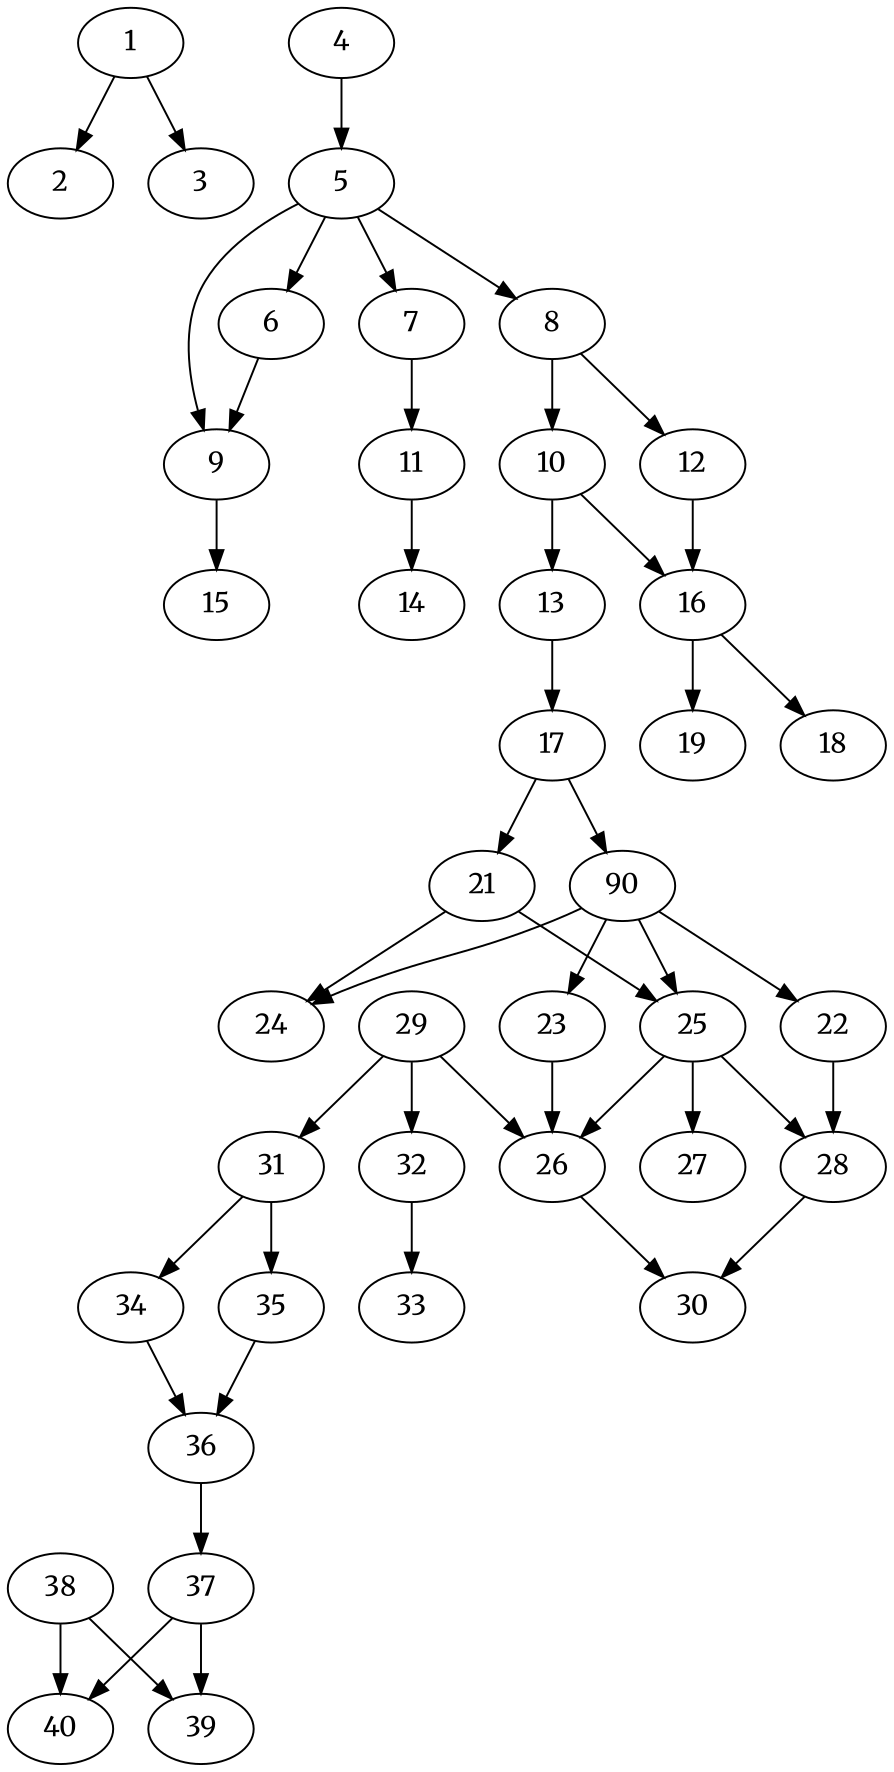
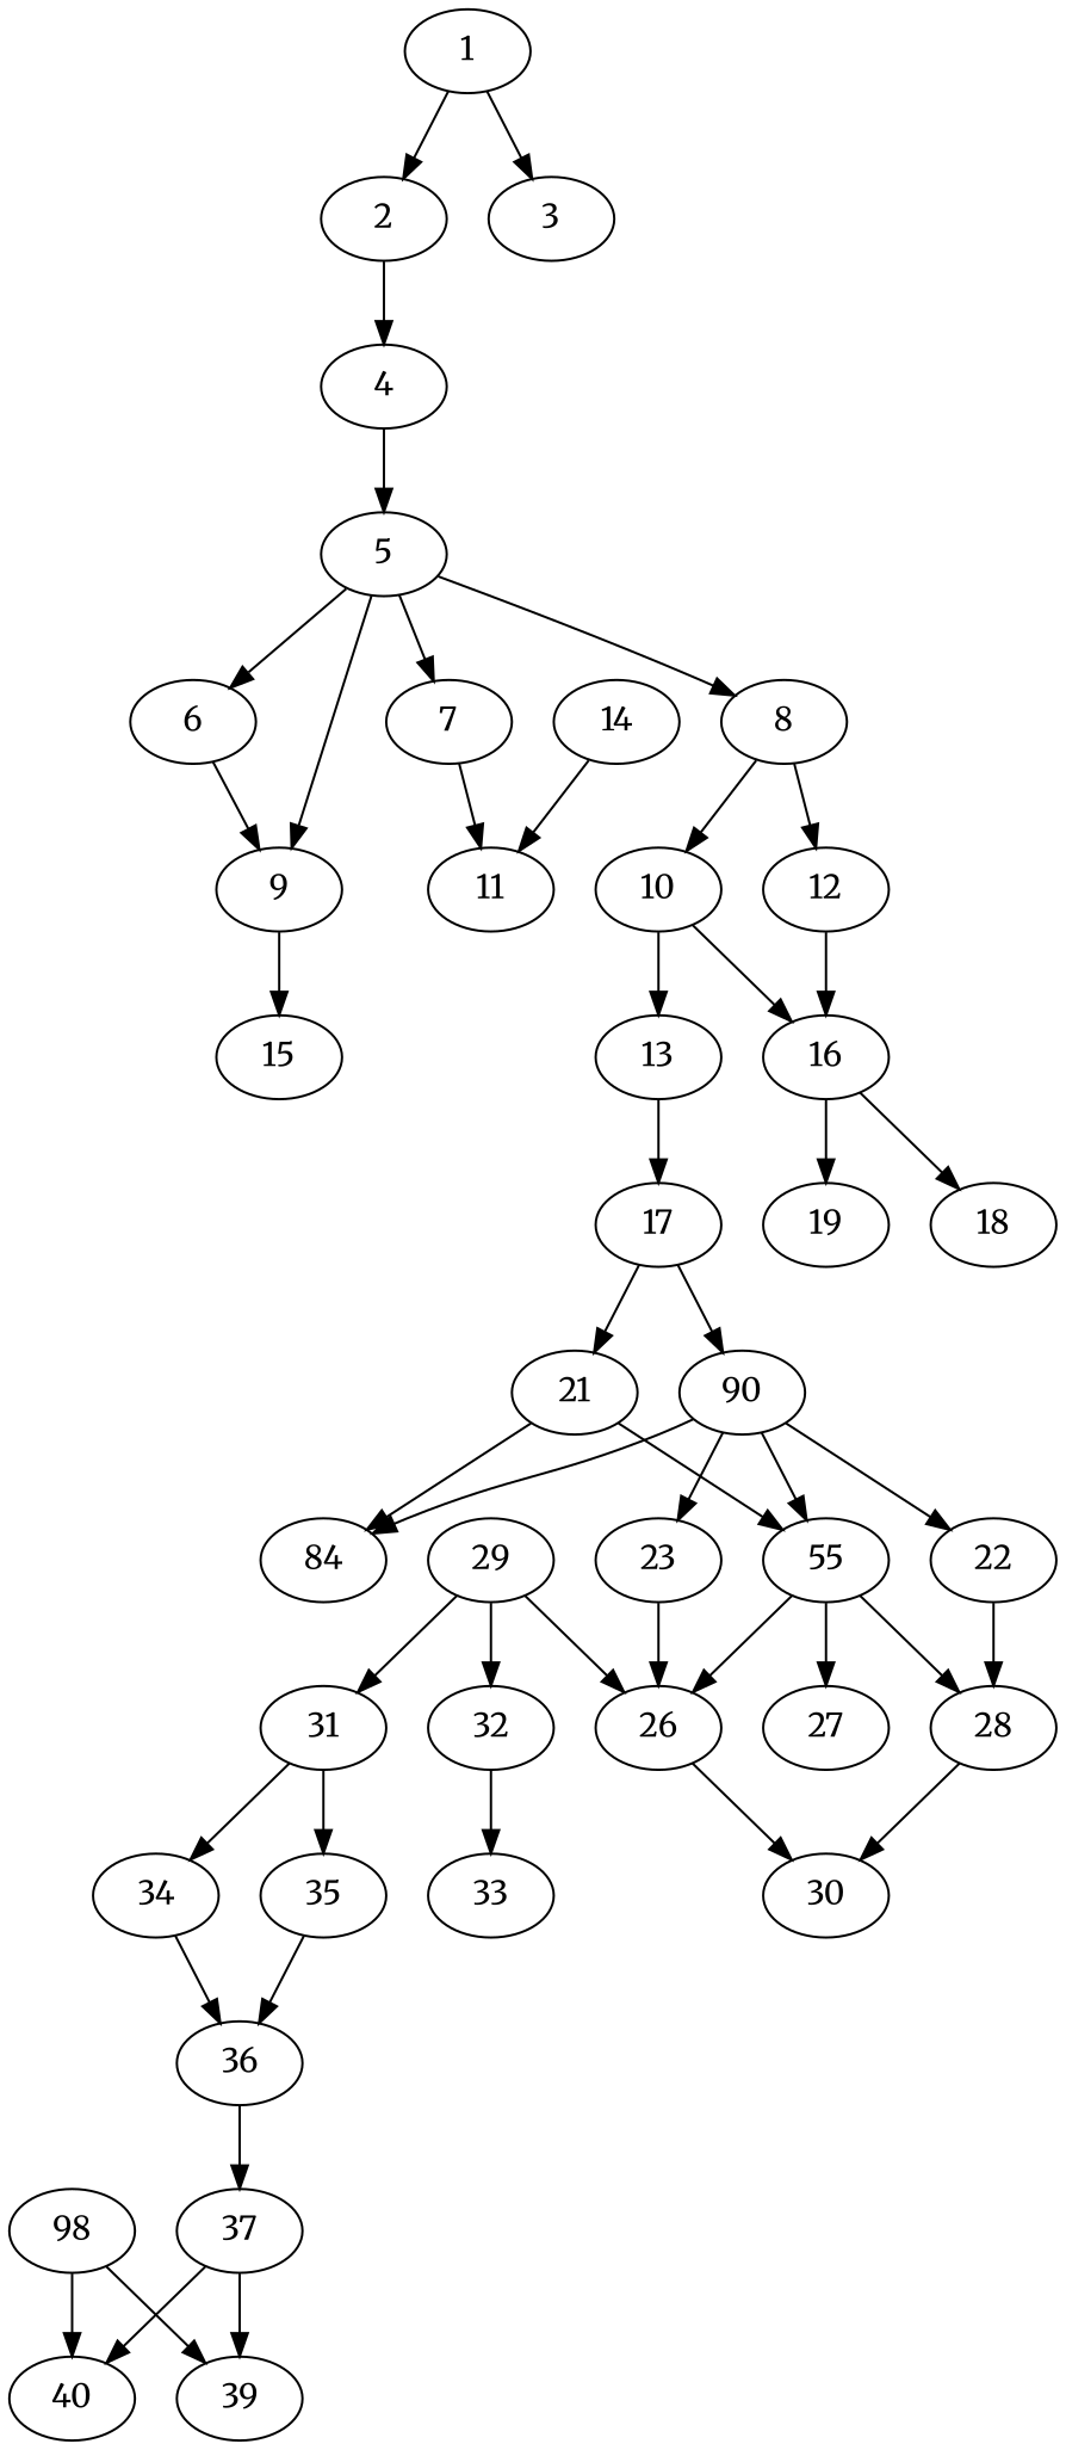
  digraph {
    fontname=Merriweather
    node [alpha=0.18 fontname=Merriweather]
    edge [fontname=Merriweather]
    1 [expect_size=48233472]
    2 [alpha=0.05 expect_size=47785984]
    3 [alpha=0.16 expect_size=36030464]
    4 [alpha=0.11 expect_size=8539136]
    5 [alpha=0.13 expect_size=42801152]
    6 [alpha=0.14 expect_size=6770688]
    7 [alpha=0.13 expect_size=42177536]
    8 [alpha=0.10 expect_size=26019840]
    9 [expect_size=52376576]
    11 [alpha=0.15 expect_size=27931648]
    10 [alpha=0.05 expect_size=40595456]
    12 [alpha=0.10 expect_size=22863872]
    15 [expect_size=51472384]
    14 [alpha=0.19 expect_size=25107456]
    13 [alpha=0.10 expect_size=33871872]
    16 [alpha=0.20 expect_size=35067904]
    17 [alpha=0.01 expect_size=21192704]
    18 [alpha=0.08 expect_size=50811904]
    19 [alpha=0.03 expect_size=27842560]
    n20 [expect_size=22654976 label=90]
    21 [alpha=0.12 expect_size=34318336]
    22 [alpha=0.04 expect_size=23099392]
    23 [alpha=0.08 expect_size=47219712]
-   24 [alpha=0.14 expect_size=22480896]
-   25 [alpha=0.16 expect_size=21099520]
+   24 [alpha=0.14 expect_size=22480896 label=84]
+   25 [alpha=0.16 expect_size=21099520 label=55]
    28 [alpha=0.05 expect_size=19123200]
    26 [alpha=0.19 expect_size=16846848]
    27 [expect_size=16734208]
    30 [alpha=0.14 expect_size=45038592]
    29 [alpha=0.12 expect_size=38404096]
    31 [alpha=0.06 expect_size=40887296]
    32 [alpha=0.05 expect_size=21756928]
    34 [alpha=0.16 expect_size=49785856]
    35 [alpha=0.15 expect_size=36660224]
    33 [alpha=0.16 expect_size=30188544]
    36 [alpha=0.07 expect_size=28368896]
    37 [alpha=0.06 expect_size=26440704]
    39 [alpha=0.12 expect_size=31699968]
    40 [alpha=0.07 expect_size=12427264]
-   38 [alpha=0.04 expect_size=20625408]
+   38 [alpha=0.04 expect_size=20625408 label=98]
    1 -> 2
    1 -> 3
+   2 -> 4
    4 -> 5
    5 -> 6
    5 -> 7
    5 -> 8
    5 -> 9
    6 -> 9
    7 -> 11
    8 -> 10
    8 -> 12
    9 -> 15
-   11 -> 14
+   14 -> 11
    10 -> 13
    10 -> 16
    12 -> 16
    13 -> 17
    16 -> 18
    16 -> 19
    17 -> n20
    17 -> 21
    n20 -> 22
    n20 -> 23
    n20 -> 24
    n20 -> 25
    21 -> 24
    21 -> 25
    22 -> 28
    23 -> 26
    25 -> 28
    25 -> 26
    25 -> 27
    28 -> 30
    26 -> 30
    29 -> 26
    29 -> 31
    29 -> 32
    31 -> 34
    31 -> 35
    32 -> 33
    34 -> 36
    35 -> 36
    36 -> 37
    37 -> 39
    37 -> 40
    38 -> 39
    38 -> 40
  }
